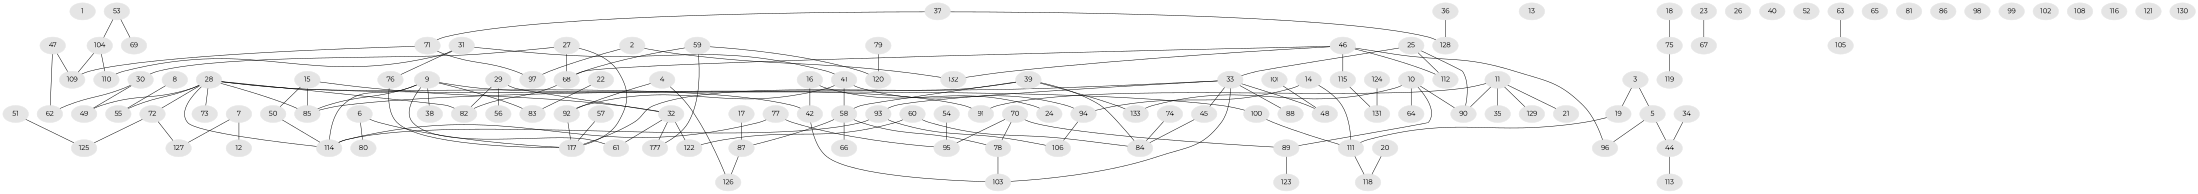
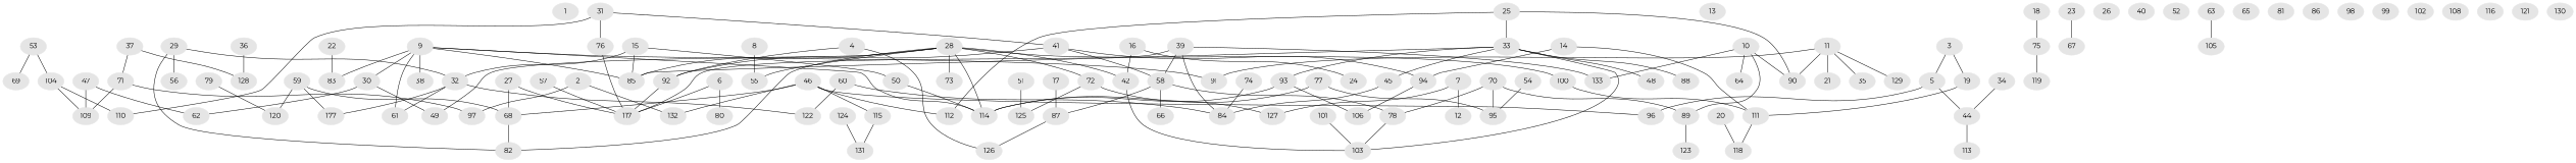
  graph {
    fontname=Montserrat
    node [color=gray90 fontname=Montserrat style=filled]
    edge [fontname=Montserrat]
    1
    2
    97
    132
    3
    5
    19
    44
    96
    111
    4
    92
    126
    117
    113
    6
    80
    7
    12
    127
    8
    55
    9
    38
    61
    83
    85
    91
    114
    10
    64
    89
    90
    133
    123
    11
    21
    35
    129
    13
    14
    94
    106
    118
    15
    32
    50
    n48 [label=177]
    122
    16
    24
    42
    103
    17
    87
    18
    75
    119
    20
    22
    23
    67
    25
    33
    112
    45
    48
    88
    93
    26
    27
    30
    68
    49
    62
    82
    28
    72
    73
    100
    125
    29
    56
    31
    41
    76
    110
    58
    84
    34
    36
    128
    37
    71
    109
    39
    66
    78
    40
    46
    115
    131
    47
    51
    52
    53
    69
    104
    54
    95
    57
    59
    120
    60
    63
    105
    65
    70
    74
    77
    79
    81
    86
    98
    99
    101
    102
    108
    116
    121
    124
    130
    2 -- 97
    2 -- 132
    3 -- 5
    3 -- 19
    5 -- 44
    5 -- 96
    19 -- 111
    44 -- 113
    111 -- 118
    4 -- 92
    4 -- 126
    92 -- 117
    6 -- 117
    6 -- 80
    7 -- 12
    7 -- 127
    8 -- 55
    9 -- 38
    9 -- 61
    9 -- 83
    9 -- 85
    9 -- 91
    9 -- 114
    10 -- 64
    10 -- 89
    10 -- 90
    10 -- 133
    89 -- 123
    11 -- 91
    11 -- 90
    11 -- 21
    11 -- 35
    11 -- 129
    14 -- 111
    14 -- 94
    94 -- 106
    15 -- 85
    15 -- 32
    15 -- 50
    32 -- 61
    32 -- n48
    32 -- 122
    50 -- 114
    16 -- 24
    16 -- 42
    42 -- 103
    17 -- 87
    87 -- 126
    18 -- 75
    75 -- 119
    20 -- 118
    22 -- 83
    23 -- 67
    25 -- 90
    25 -- 33
    25 -- 112
    33 -- 85
    33 -- 103
    33 -- 45
    33 -- 48
    33 -- 88
    33 -- 93
    45 -- 84
    93 -- 114
    93 -- 106
    27 -- 117
-   27 -- 30
+   9 -- 30
    27 -- 68
    30 -- 49
    30 -- 62
    68 -- 82
    28 -- 55
    28 -- 85
    28 -- 114
    28 -- 42
    28 -- 49
    28 -- 82
    28 -- 72
    28 -- 73
    28 -- 100
    72 -- 127
    72 -- 125
    100 -- 111
    29 -- 32
    29 -- 82
    29 -- 56
    31 -- 41
    31 -- 76
    31 -- 110
    41 -- 92
    41 -- 94
    41 -- 58
    76 -- 117
    58 -- 87
    58 -- 66
    58 -- 78
    34 -- 44
    36 -- 128
    37 -- 128
    37 -- 71
    71 -- 97
    71 -- 109
    39 -- 117
    39 -- 133
    39 -- 58
    39 -- 84
    78 -- 103
    46 -- 132
    46 -- 96
    46 -- 112
    46 -- 68
    46 -- 115
    115 -- 131
    47 -- 62
    47 -- 109
    51 -- 125
    53 -- 69
    53 -- 104
    104 -- 110
    104 -- 109
    54 -- 95
    57 -- 117
    59 -- n48
    59 -- 68
    59 -- 120
    60 -- 122
    60 -- 84
    63 -- 105
    70 -- 89
    70 -- 78
    70 -- 95
    74 -- 84
    77 -- 114
    77 -- 95
    79 -- 120
-   101 -- 48
+   101 -- 103
    124 -- 131
  }
